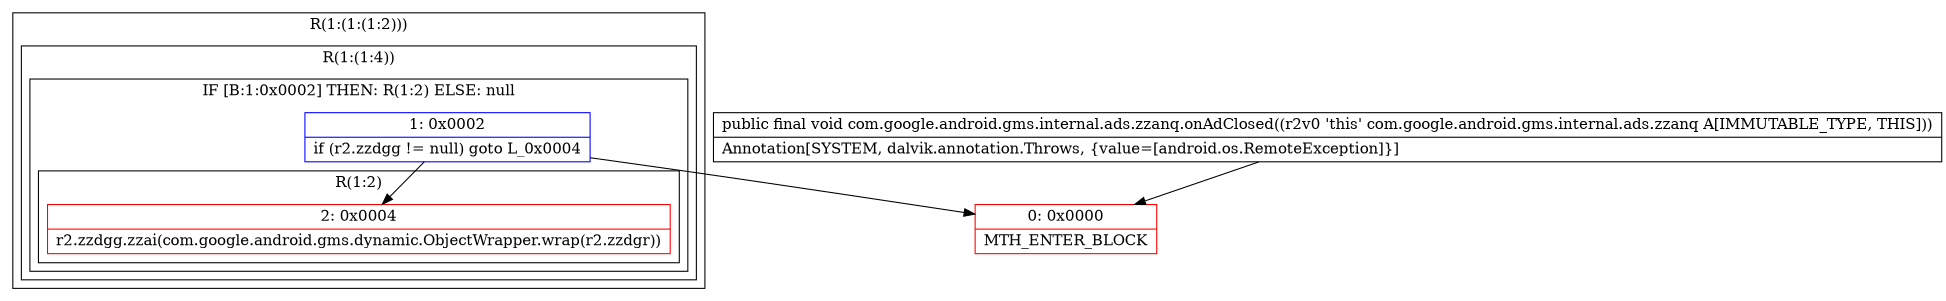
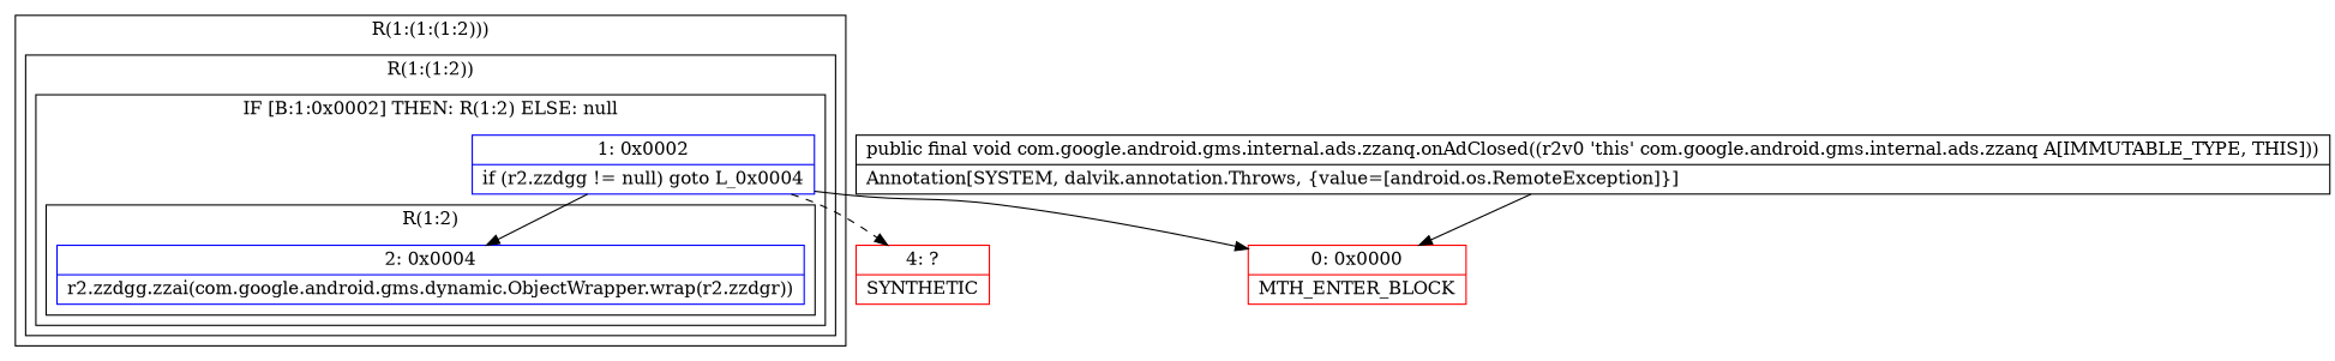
  digraph {
    node [color=blue shape=record]
-   n1 [color=red label="{2\:\ 0x0004|r2.zzdgg.zzai(com.google.android.gms.dynamic.ObjectWrapper.wrap(r2.zzdgr))\l}"]
+   n1 [label="{2\:\ 0x0004|r2.zzdgg.zzai(com.google.android.gms.dynamic.ObjectWrapper.wrap(r2.zzdgr))\l}"]
    n2 [label="{1\:\ 0x0002|if (r2.zzdgg != null) goto L_0x0004\l}"]
+   n3 [color=red label="{4\:\ ?|SYNTHETIC\l}"]
    n4 [color=red label="{0\:\ 0x0000|MTH_ENTER_BLOCK\l}"]
    n5 [label="{public final void com.google.android.gms.internal.ads.zzanq.onAdClosed((r2v0 'this' com.google.android.gms.internal.ads.zzanq A[IMMUTABLE_TYPE, THIS]))  | Annotation[SYSTEM, dalvik.annotation.Throws, \{value=[android.os.RemoteException]\}]\l}" color=""]
    subgraph cluster_1 {
      label="R(1:(1:(1:2)))"
      subgraph cluster_2 {
-       label="R(1:(1:4))"
+       label="R(1:(1:2))"
        subgraph cluster_3 {
          label="IF [B:1:0x0002] THEN: R(1:2) ELSE: null"
          n2
          subgraph cluster_4 {
            label="R(1:2)"
            n1
          }
        }
      }
    }
    n2 -> n1
+   n2 -> n3 [style=dashed]
    n2 -> n4
    n5 -> n4
  }
